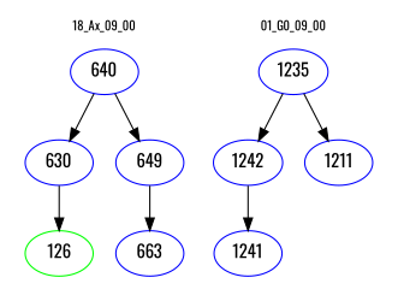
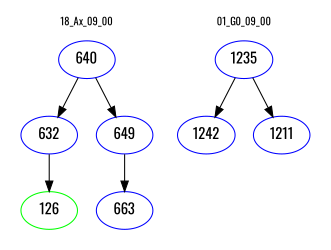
  digraph {
    fontname=Oswald
    node [color=blue fontname=Oswald]
    edge [color=black fontname=Oswald]
    n1 [label=640]
-   n2 [label=630]
+   n2 [label=632]
    n3 [label=649]
    n4 [color=green label=126]
    n5 [label=663]
    n6 [label=1235]
    n7 [label=1242]
    n8 [label=1211]
-   n9 [label=1241]
    subgraph cluster_1 {
      color=white
      fontsize=10
      label="18_Ax_09_00"
      n1
      n2
      n3
      n4
      n5
    }
    subgraph cluster_2 {
      color=white
      fontsize=10
      label="01_G0_09_00"
      n6
      n7
      n8
-     n9
    }
    n1 -> n2
    n1 -> n3
    n2 -> n4
    n3 -> n5
    n6 -> n7
    n6 -> n8
-   n7 -> n9
  }
